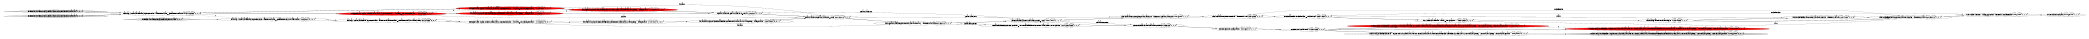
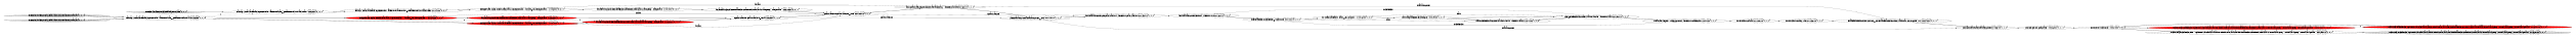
  digraph {
    rankdir=LR
    node [fillcolor=white shape=ellipse style=filled]
    edge [style=bold]
    n1 [label="listState.add(Tuple2.of(KinesisDataFetcher.createKinesisStreamShardV2(state.getKey()),state.getValue()))@@@7@@@['0', '0', '1']"]
    n2 [label="listState.add(Tuple2.of(KinesisDataFetcher.createKinesisStreamShardV2(state.getKey()),state.getValue()))@@@10@@@['0', '0', '1']"]
    n3 [label="OperatorStateStore operatorStateStore = mock()@@@12@@@['1', '1', '1']"]
    n4 [label="consumer.initializeState(initializationContext)@@@25@@@['1', '1', '1']"]
    n5 [label="consumer.open(new Configuration())@@@26@@@['1', '1', '1']"]
    n6 [label="consumer.run(Mockito.mock())@@@27@@@['1', '1', '1']" shape=diamond]
    n7 [fillcolor=red label="Mockito.verify(mockedFetcher).registerNewSubscribedShardState(new KinesisStreamShardState(KinesisDataFetcher.createKinesisStreamShardV2(restoredShard.getKey()),restoredShard.getKey(),restoredShard.getValue()))@@@27@@@['1', '0', '0']"]
    n8 [fillcolor=red label="Mockito.verify(mockedFetcher).registerNewSubscribedShardState(new KinesisStreamShardState(KinesisDataFetcher.convertToStreamShardMetadata(restoredShard.getKey()),restoredShard.getKey(),restoredShard.getValue()))@@@27@@@['0', '1', '0']"]
    n9 [label="HashMap<StreamShardHandle,SequenceNumber> fakeRestoredState = getFakeRestoredStore(\"fakeStream1\")@@@3@@@['0', '0', '1']"]
    n10 [label="HashMap<StreamShardHandle,SequenceNumber> fakeRestoredStateForOthers = getFakeRestoredStore(\"fakeStream2\")@@@4@@@['0', '0', '1']"]
    n11 [label="TestingListState<Tuple2<KinesisStreamShardV2,SequenceNumber>> listState = new TestingListState<>()@@@5@@@['0', '0', '1']"]
    n12 [label="PowerMockito.mockStatic()@@@22@@@['1', '1', '1']"]
+   n13 [label="PowerMockito.doNothing().when()@@@23@@@['1', '1', '1']"]
    n14 [label="TestableFlinkKinesisConsumer consumer = new TestableFlinkKinesisConsumer(\"fakeStream\",new Properties(),10,2)@@@24@@@['1', '1', '1']"]
    n15 [fillcolor=lightgray label="testFetcherShouldBeCorrectlySeededWithNewDiscoveredKinesisStreamShard['1', '0', '0']" shape=diamond]
    n16 [label="HashMap<StreamShardHandle,SequenceNumber> fakeRestoredState = getFakeRestoredStore(\"all\")@@@3@@@['1', '1', '0']"]
    n17 [fillcolor=red label="TestingListState<Tuple2<KinesisStreamShardV2,SequenceNumber>> listState = new TestingListState<>()@@@4@@@['1', '0', '0']"]
    n18 [fillcolor=red label="TestingListState<Tuple2<StreamShardMetadata,SequenceNumber>> listState = new TestingListState<>()@@@4@@@['0', '1', '0']"]
    n19 [fillcolor=lightgray label="Mockito.verify(mockedFetcher).registerNewSubscribedShardState(new KinesisStreamShardState(KinesisDataFetcher.createKinesisStreamShardV2(restoredShard.getKey()),restoredShard.getKey(),restoredShard.getValue()))@@@32@@@['0', '0', '1']"]
    n20 [label="when(mockedFetcher.discoverNewShardsToSubscribe()).thenReturn(shards)@@@17@@@['1', '1', '0']"]
    n21 [label="when(mockedFetcher.discoverNewShardsToSubscribe()).thenReturn(shards)@@@20@@@['1', '1', '1']"]
    n22 [label="PowerMockito.whenNew().withAnyArguments().thenReturn(mockedFetcher)@@@21@@@['1', '1', '1']"]
    n23 [label="Mockito.verify(mockedFetcher,never()).registerNewSubscribedShardState(new KinesisStreamShardState(KinesisDataFetcher.createKinesisStreamShardV2(restoredShard.getKey()),restoredShard.getKey(),restoredShard.getValue()))@@@29@@@['0', '0', '1']"]
    n24 [fillcolor=red label="listState.add(Tuple2.of(KinesisDataFetcher.createKinesisStreamShardV2(state.getKey()),state.getValue()))@@@6@@@['1', '0', '0']"]
    n25 [fillcolor=red label="listState.add(Tuple2.of(KinesisDataFetcher.convertToStreamShardMetadata(state.getKey()),state.getValue()))@@@6@@@['0', '1', '0']"]
    n26 [label="when(operatorStateStore.getUnionListState(Matchers.any())).thenReturn(listState)@@@13@@@['1', '1', '1']"]
    n27 [label="OperatorStateStore operatorStateStore = mock()@@@8@@@['1', '1', '0']"]
    n28 [label="StateInitializationContext initializationContext = mock()@@@14@@@['1', '1', '1']"]
    n29 [label="when(initializationContext.getOperatorStateStore()).thenReturn(operatorStateStore)@@@15@@@['1', '1', '1']"]
    n30 [label="KinesisDataFetcher mockedFetcher = Mockito.mock()@@@17@@@['1', '1', '1']"]
    n31 [label="List<StreamShardHandle> shards = new ArrayList<>()@@@18@@@['1', '1', '1']"]
    n32 [label="shards.addAll(fakeRestoredState.keySet())@@@19@@@['1', '1', '1']"]
    n33 [label="when(initializationContext.isRestored()).thenReturn(true)@@@16@@@['1', '1', '1']"]
    n34 [fillcolor=lightgray label="testFetcherShouldBeCorrectlySeededOnlyItsOwnStates['0', '0', '1']" shape=diamond]
    n35 [fillcolor=lightgray label="testFetcherShouldBeCorrectlySeededWithNewDiscoveredKinesisStreamShard['0', '1', '0']" shape=diamond]
    n1 -> n2
    n2 -> n3
    n3 -> n26
    n3 -> n29 [label=operatorStateStore style=solid]
    n4 -> n5
    n5 -> n6
    n6 -> n7
    n6 -> n8
    n6 -> n23
    n7 -> n8 [label=0 style=dashed]
    n9 -> n10
    n10 -> n11
    n11 -> n1
    n11 -> n26 [label=listState style=solid]
+   n12 -> n13
+   n13 -> n14
    n14 -> n4
    n15 -> n16
    n16 -> n9 [label=0 style=dashed]
    n16 -> n17
    n16 -> n18
    n17 -> n3 [label=listState style=solid]
    n17 -> n18 [label=0 style=dashed]
    n17 -> n24
    n18 -> n3 [label=listState style=solid]
    n18 -> n25
    n20 -> n21
    n21 -> n22
    n22 -> n12
    n23 -> n19
    n24 -> n25 [label=0 style=dashed]
    n24 -> n27
    n25 -> n27
    n26 -> n14 [label=initializationContext style=solid]
    n26 -> n28
    n27 -> n3
    n27 -> n28 [label=operatorStateStore style=solid]
    n28 -> n4 [label=initializationContext style=solid]
    n28 -> n29
    n29 -> n33
    n30 -> n20 [label=shards style=solid]
    n30 -> n22 [label=mockedFetcher style=solid]
    n30 -> n31
    n31 -> n21 [label=shards style=solid]
    n31 -> n32
    n32 -> n20
    n32 -> n21
    n33 -> n21 [label=mockedFetcher style=solid]
    n33 -> n30
    n34 -> n9
    n35 -> n16
  }
